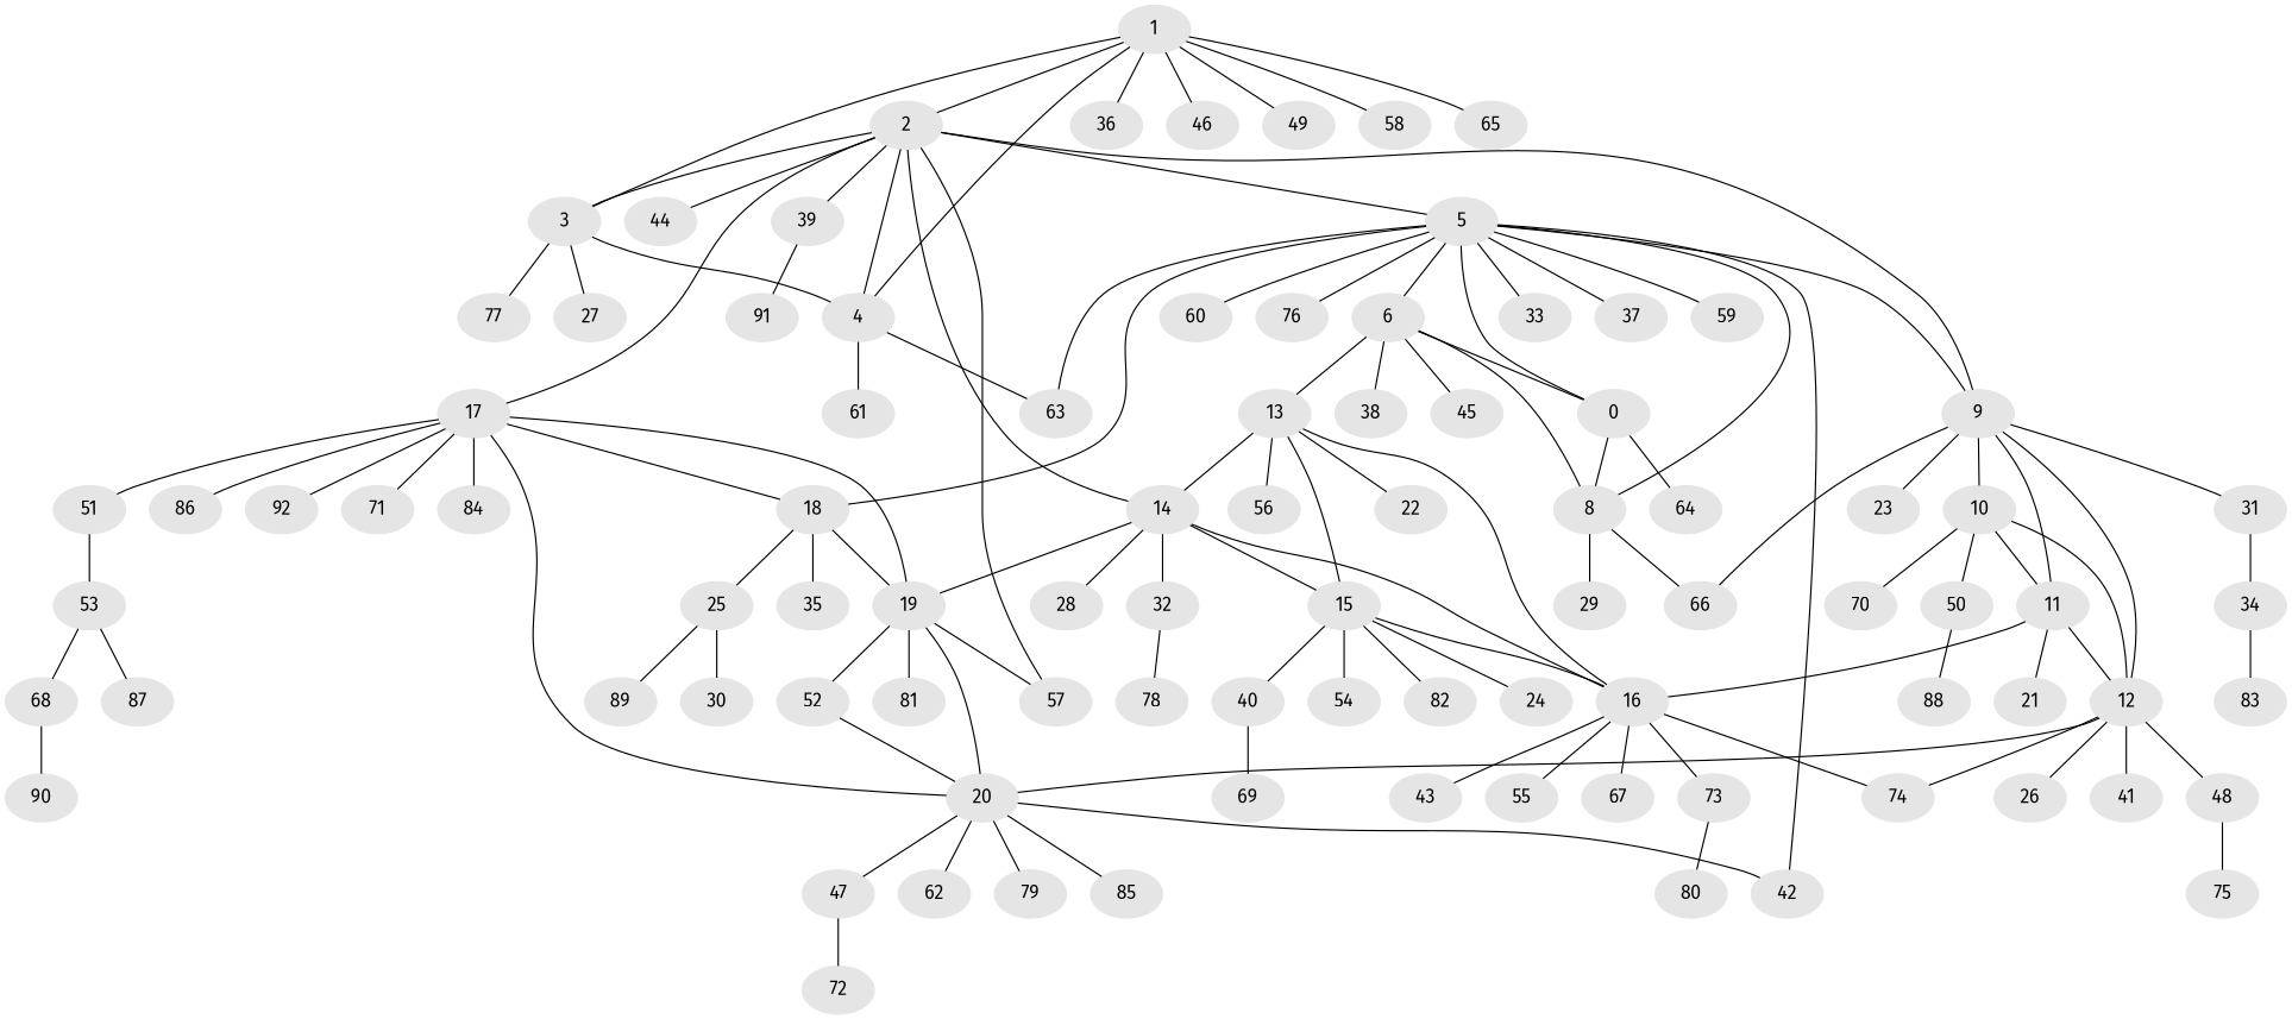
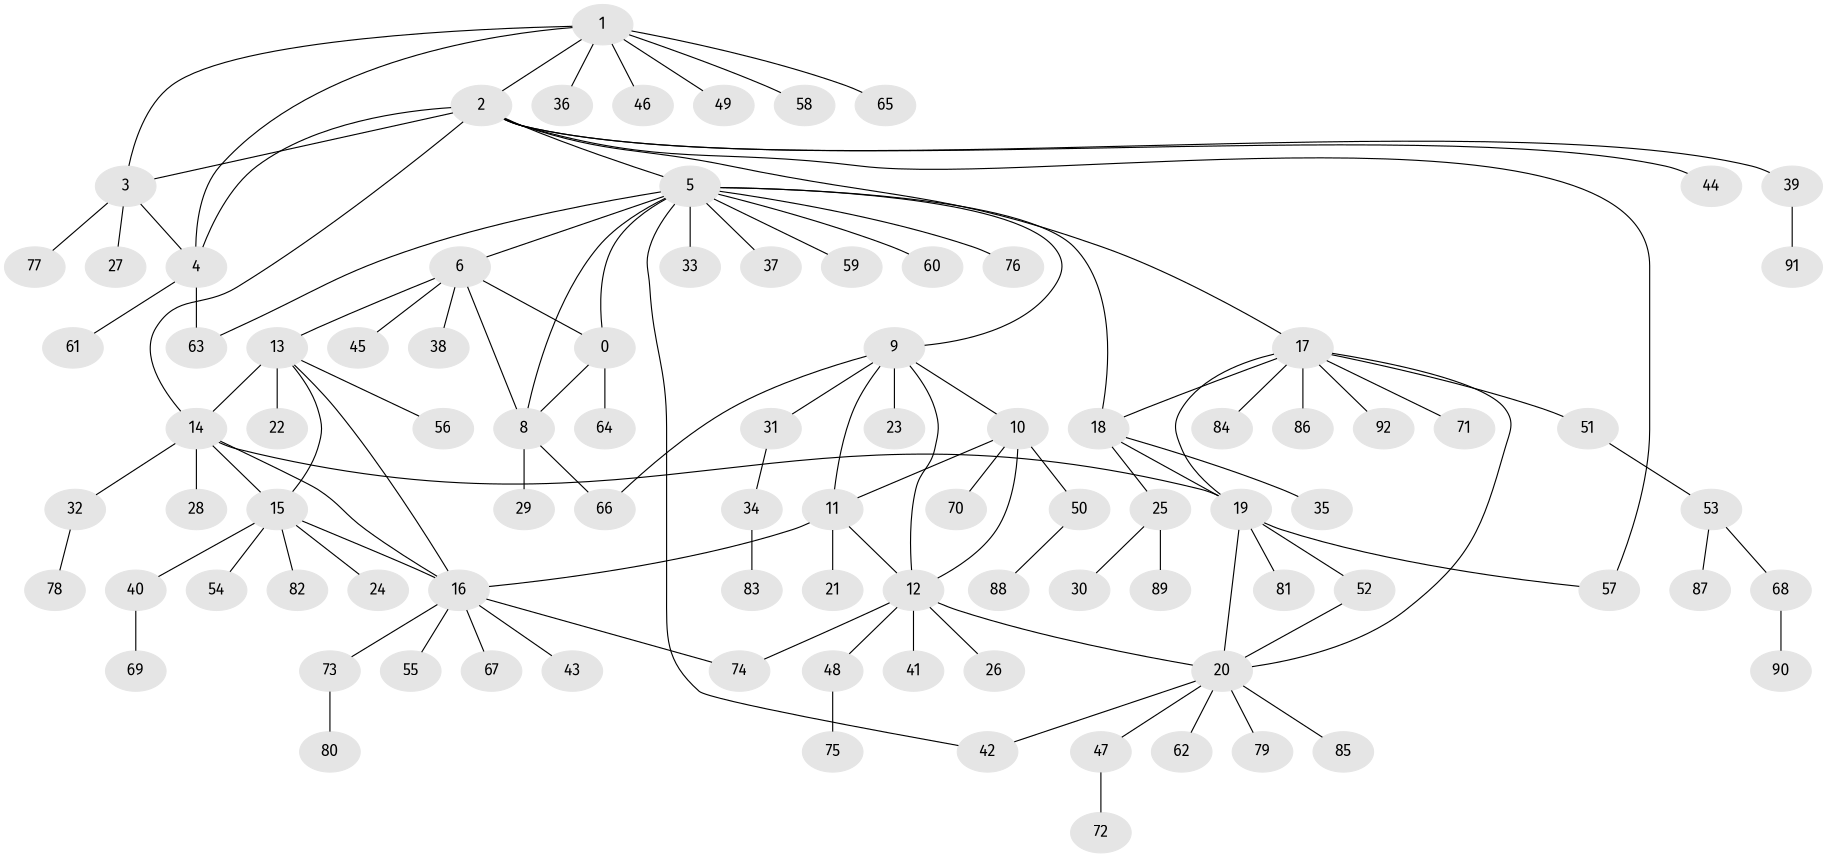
  graph {
    fontname="Fira Sans"
    node [color=gray90 fontname="Fira Sans" style=filled]
    edge [fontname="Fira Sans"]
    1
    2
    3
    4
    36
    46
    49
    58
    65
    5
    9
    14
    17
    39
    44
    57
    27
    77
    61
    63
    6
    n22 [label=0]
    8
    18
    33
    37
    42
    59
    60
    76
    66
    10
    11
    12
    23
    31
    16
    15
    19
    28
    32
    20
    51
    71
    84
    86
    92
    91
    13
    38
    45
    64
    29
    25
    35
    22
    56
    50
    70
    21
    26
    41
    48
    74
    34
    88
    43
    55
    67
    73
    47
    62
    79
    85
    75
    24
    40
    54
    82
    52
    81
    78
    69
    80
    53
    30
    89
    72
    83
    68
    87
    90
    1 -- 2
    1 -- 3
    1 -- 4
    1 -- 36
    1 -- 46
    1 -- 49
    1 -- 58
    1 -- 65
    2 -- 3
    2 -- 4
    2 -- 5
-   2 -- 9
    2 -- 14
    2 -- 17
    2 -- 39
    2 -- 44
    2 -- 57
    3 -- 4
    3 -- 27
    3 -- 77
    4 -- 61
    4 -- 63
    5 -- 9
    5 -- 63
    5 -- 6
    5 -- n22
    5 -- 8
    5 -- 18
    5 -- 33
    5 -- 37
    5 -- 42
    5 -- 59
    5 -- 60
    5 -- 76
    9 -- 66
    9 -- 10
    9 -- 11
    9 -- 12
    9 -- 23
    9 -- 31
    14 -- 16
    14 -- 15
    14 -- 19
    14 -- 28
    14 -- 32
    17 -- 18
    17 -- 19
    17 -- 20
    17 -- 51
    17 -- 71
    17 -- 84
    17 -- 86
    17 -- 92
    39 -- 91
    6 -- n22
    6 -- 8
    6 -- 13
    6 -- 38
    6 -- 45
    n22 -- 8
    n22 -- 64
    8 -- 66
    8 -- 29
    18 -- 19
    18 -- 25
    18 -- 35
    10 -- 11
    10 -- 12
    10 -- 50
    10 -- 70
    11 -- 12
    11 -- 16
    11 -- 21
    12 -- 20
    12 -- 26
    12 -- 41
    12 -- 48
    12 -- 74
    31 -- 34
    16 -- 74
    16 -- 43
    16 -- 55
    16 -- 67
    16 -- 73
    15 -- 16
    15 -- 24
    15 -- 40
    15 -- 54
    15 -- 82
    19 -- 57
    19 -- 20
    19 -- 52
    19 -- 81
    32 -- 78
    20 -- 42
    20 -- 47
    20 -- 62
    20 -- 79
    20 -- 85
    51 -- 53
    13 -- 14
    13 -- 16
    13 -- 15
    13 -- 22
    13 -- 56
    25 -- 30
    25 -- 89
    50 -- 88
    48 -- 75
    34 -- 83
    73 -- 80
    47 -- 72
    40 -- 69
    52 -- 20
    53 -- 68
    53 -- 87
    68 -- 90
  }
